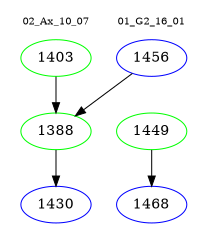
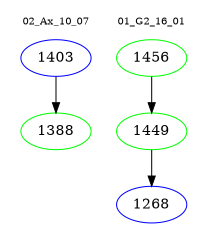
  digraph {
    node [color=blue]
    edge [color=black]
-   n1 [color=green label=1403]
+   n1 [label=1403]
    n2 [color=green label=1388]
-   n3 [label=1430]
-   n4 [label=1456]
+   n4 [color=green label=1456]
    n5 [color=green label=1449]
-   n6 [label=1468]
+   n6 [label=1268]
    subgraph cluster_1 {
      color=white
      fontsize=10
      label="02_Ax_10_07"
      n1
      n2
-     n3
    }
    subgraph cluster_2 {
      color=white
      fontsize=10
      label="01_G2_16_01"
      n4
      n5
      n6
    }
    n1 -> n2
-   n2 -> n3
-   n4 -> n2
+   n4 -> n5
    n5 -> n6
  }
